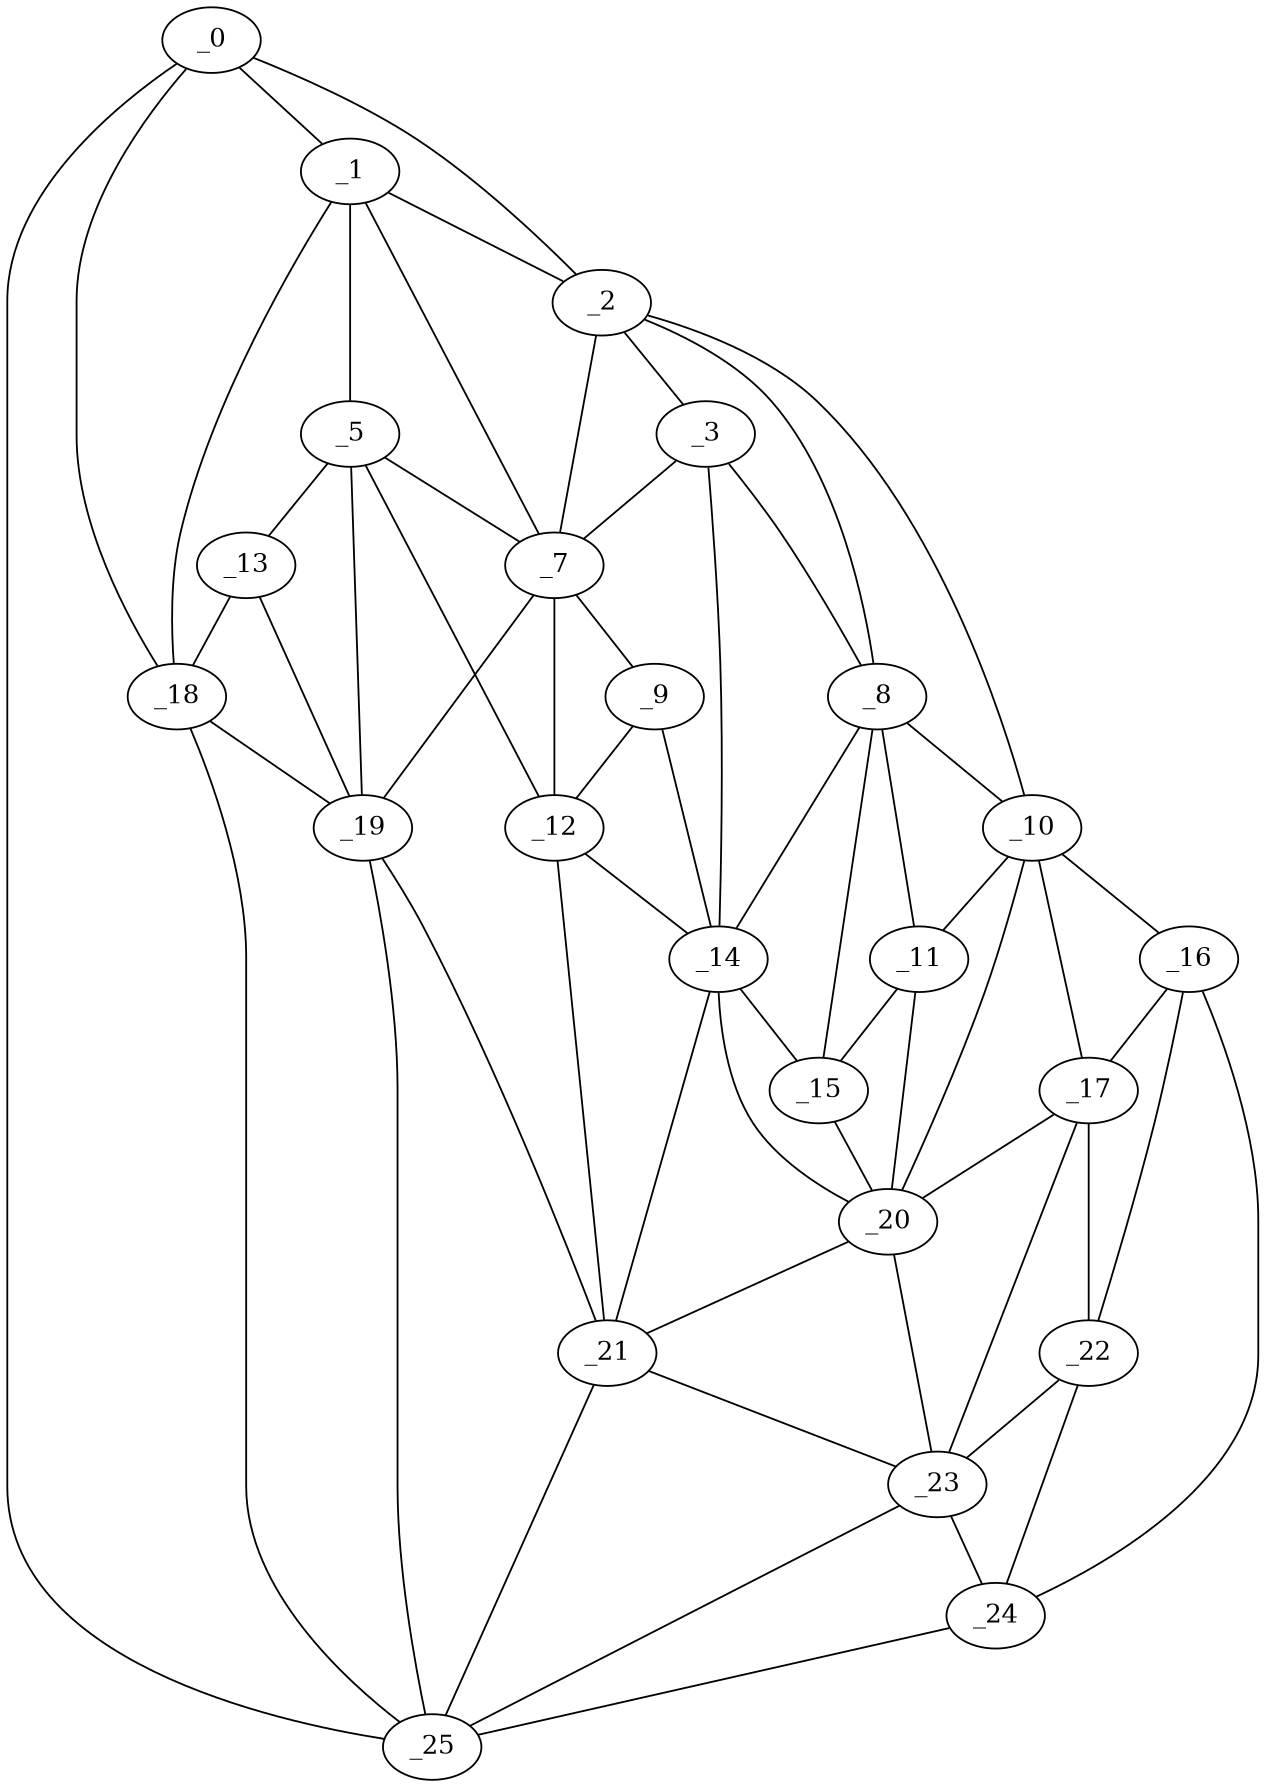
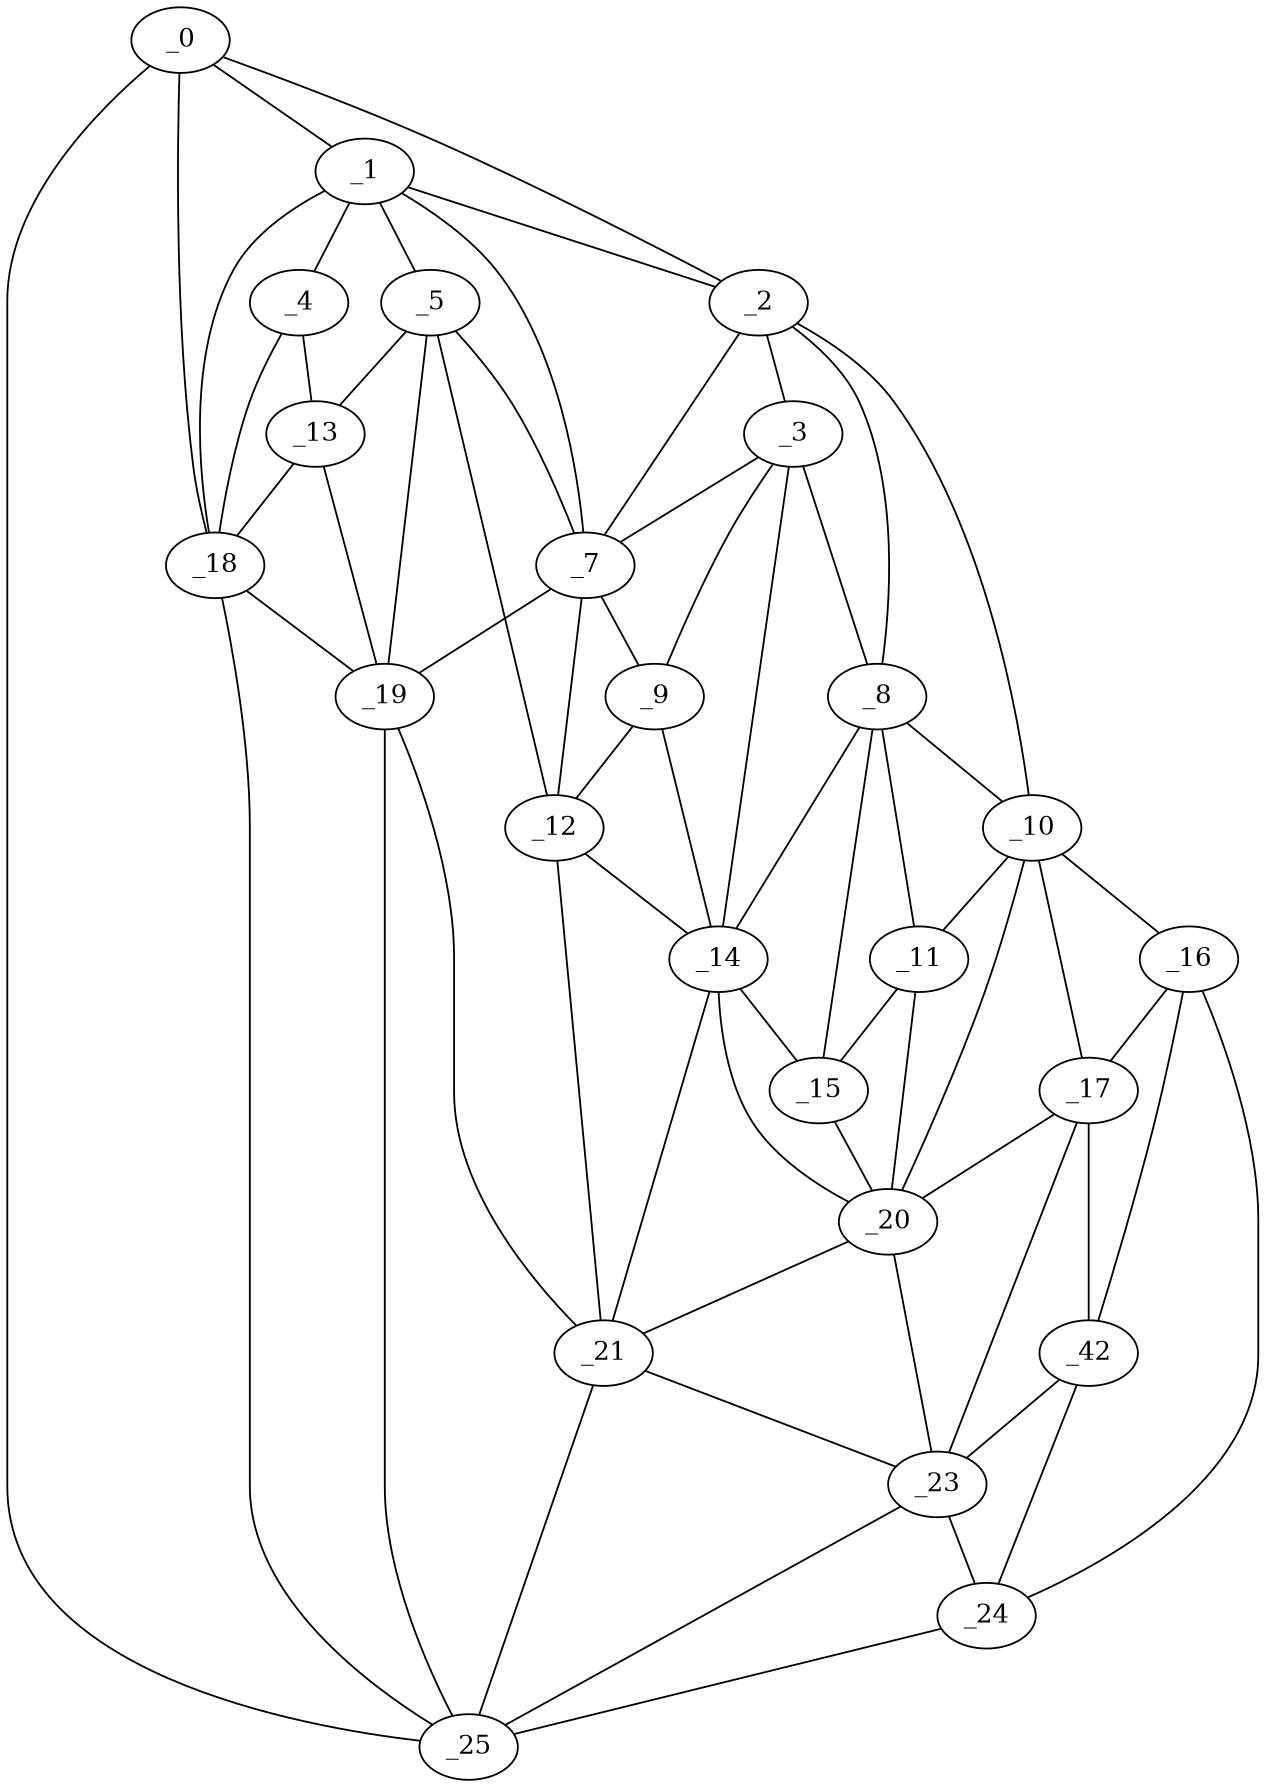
  graph {
    node [x=48 y=123]
    edge [valence=2]
    _0 [x=43 y=6]
    _1 [x=44 y=22]
    _2 [x=45 y=81]
    _18 [x=65 y=24]
    _25 [x=89 y=13]
+   _4 [y=28]
    _5 [y=36]
    _7 [x=49 y=56]
    _3 [x=47 y=74]
    _8 [x=51 y=84]
    _10 [x=54 y=106]
    _19 [x=66 y=35]
    _13 [x=58 y=31]
    _12 [x=57 y=58]
    _9 [x=52 y=70]
    _14 [x=60 y=75]
    _11 [x=56 y=86]
    _15 [x=60 y=80]
    _16 [x=61]
    _17 [x=63 y=107]
    _20 [x=66 y=88]
    _21 [x=67 y=60]
-   _22 [x=67 y=108]
+   _22 [x=67 y=108 label=_42]
    _24 [x=88]
    _23 [x=74 y=102]
    _0 -- _1
    _0 -- _2 [valence=1]
    _0 -- _18 [valence=1]
    _0 -- _25 [valence=1]
    _1 -- _2 [valence=1]
    _1 -- _18
+   _1 -- _4
    _1 -- _5 [valence=1]
    _1 -- _7
    _2 -- _7
    _2 -- _3 [valence=1]
    _2 -- _8
    _2 -- _10 [valence=1]
    _18 -- _25
    _18 -- _19 [valence=1]
+   _4 -- _18
+   _4 -- _13 [valence=1]
    _5 -- _7
    _5 -- _19
    _5 -- _13
    _5 -- _12
    _7 -- _19
    _7 -- _12 [valence=1]
    _7 -- _9
    _3 -- _7 [valence=1]
    _3 -- _8
+   _3 -- _9
    _3 -- _14 [valence=1]
    _8 -- _10 [valence=1]
    _8 -- _14
    _8 -- _11
    _8 -- _15 [valence=1]
    _10 -- _11 [valence=1]
    _10 -- _16 [valence=1]
    _10 -- _17 [valence=1]
    _10 -- _20
    _19 -- _25
    _19 -- _21
    _13 -- _18
    _13 -- _19 [valence=1]
    _12 -- _14 [valence=1]
    _12 -- _21
    _9 -- _12
    _9 -- _14
    _14 -- _15 [valence=1]
    _14 -- _20
    _14 -- _21
    _11 -- _15
    _11 -- _20 [valence=1]
    _15 -- _20
    _16 -- _17
    _16 -- _22 [valence=1]
    _16 -- _24 [valence=1]
    _17 -- _20
    _17 -- _22
    _17 -- _23
    _20 -- _21
    _20 -- _23
    _21 -- _25
    _21 -- _23
    _22 -- _24 [valence=1]
    _22 -- _23
    _24 -- _25 [valence=1]
    _23 -- _25
    _23 -- _24
  }
